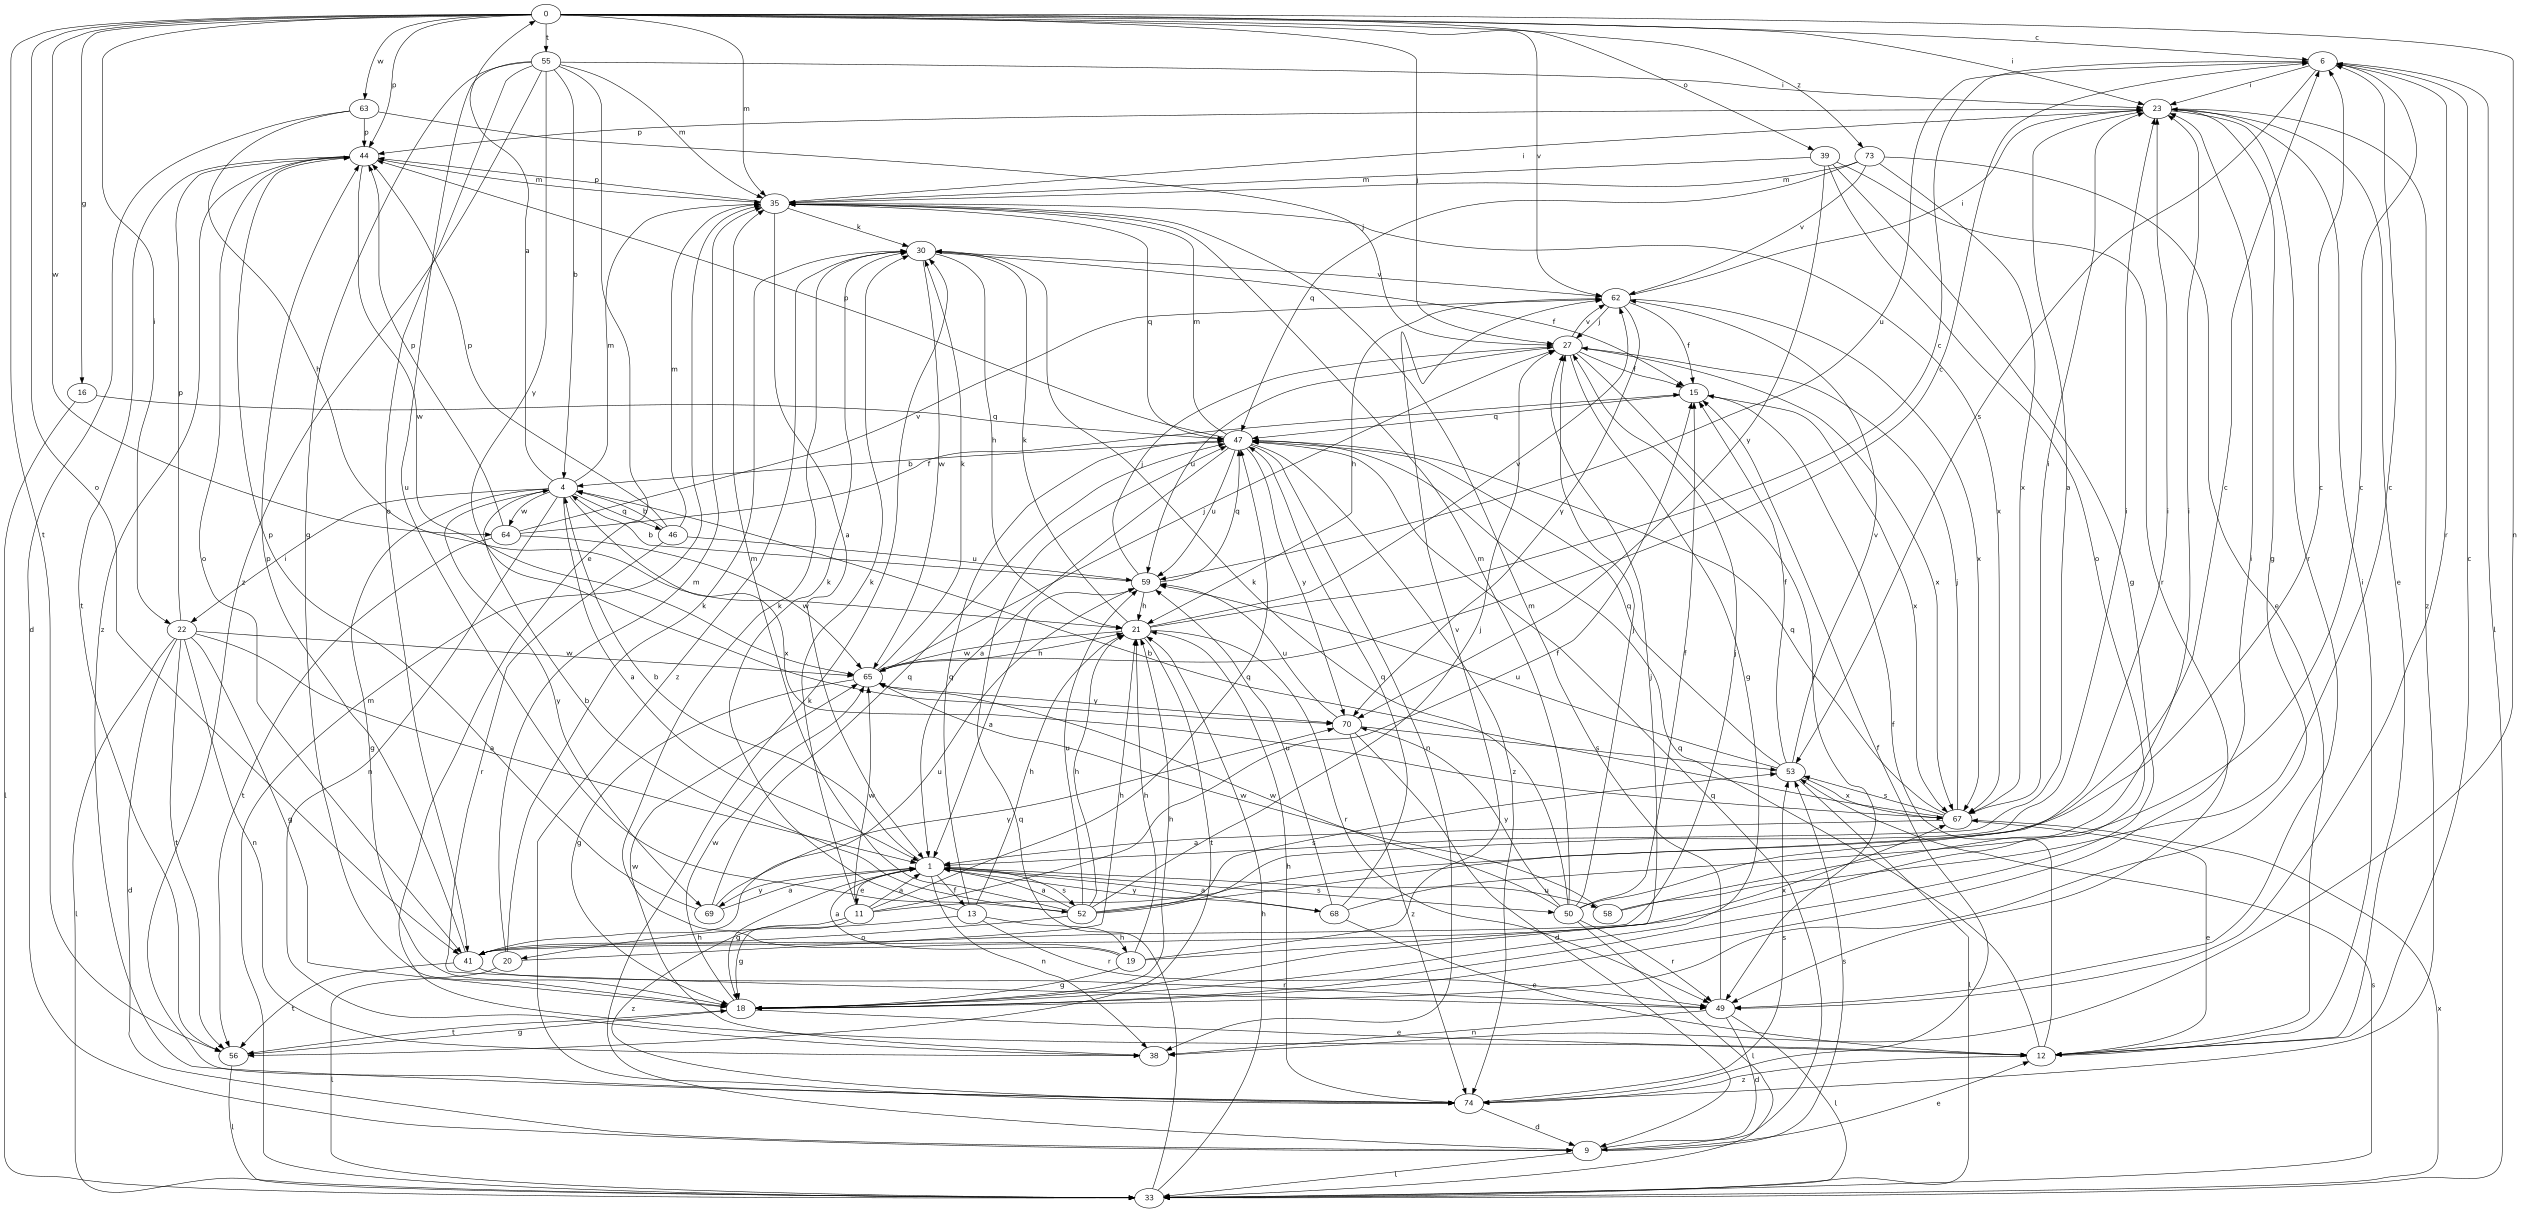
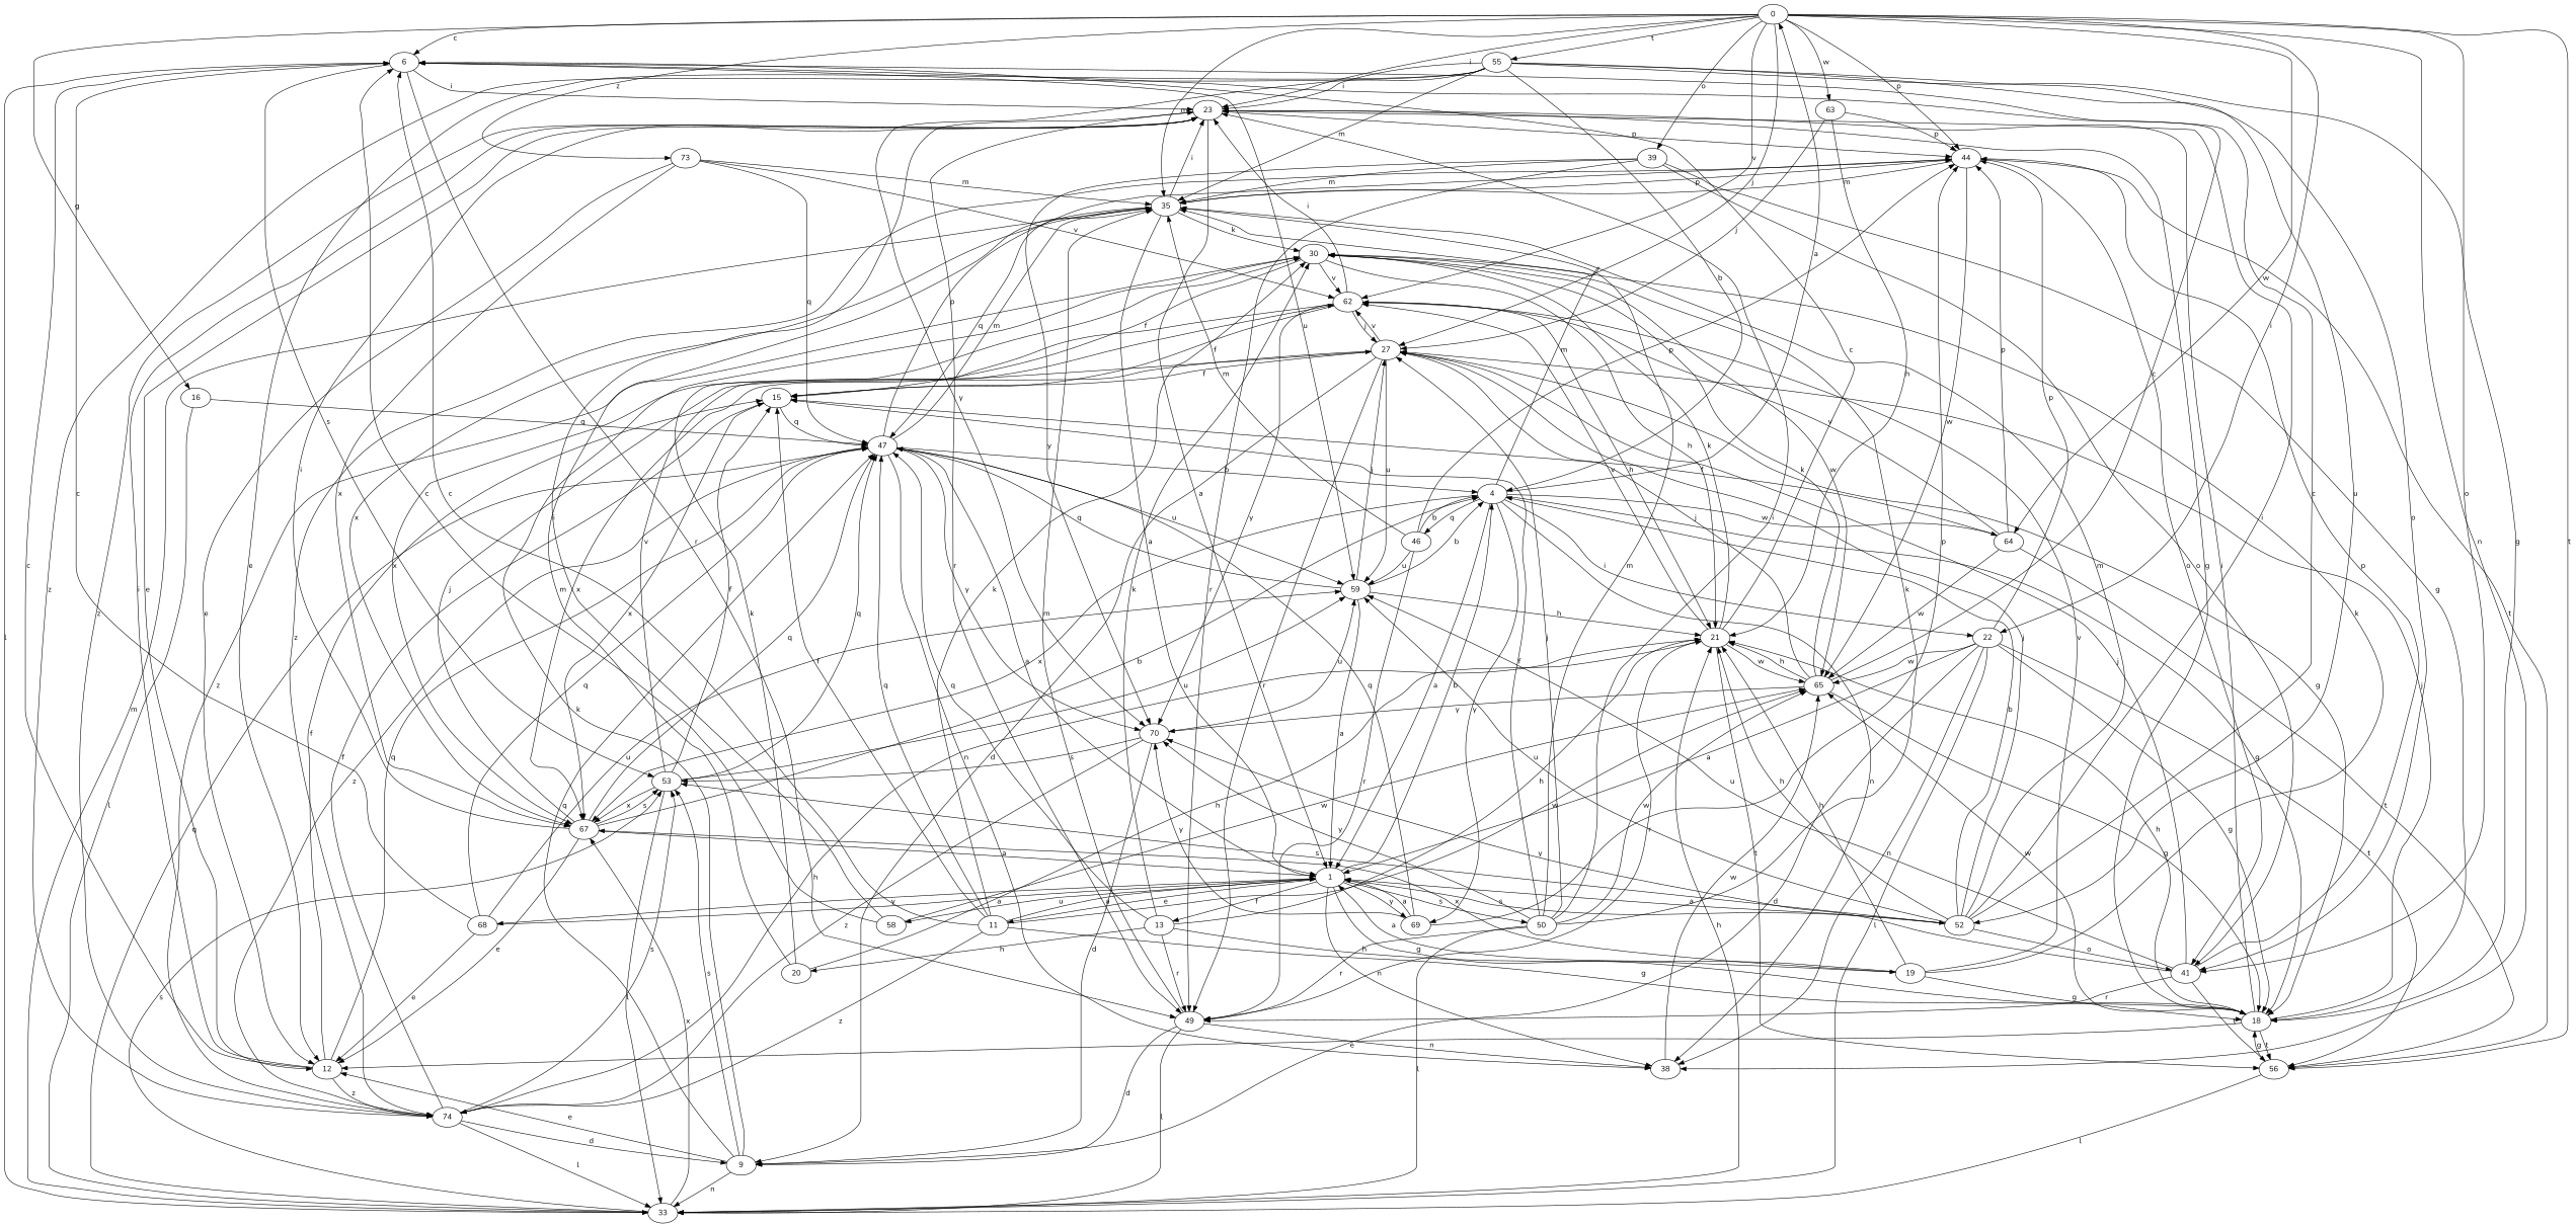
  strict digraph {
    fontname=Nunito
    node [fontname=Nunito]
    edge [fontname=Nunito]
    0
    6
    16
    22
    27
    35
    38
    39
    41
    44
    55
    56
    62
    63
    64
    73
    23
    33
    49
    53
    59
    47
    1
    18
    9
    65
    67
    15
    30
    70
    74
    4
    52
    12
    21
    11
    13
    50
    58
    68
    69
    46
    19
    20
    0 -> 6 [label=c]
    0 -> 16 [label=g]
    0 -> 22 [label=i]
    0 -> 27 [label=j]
    0 -> 35 [label=m]
    0 -> 38 [label=n]
    0 -> 39 [label=o]
    0 -> 41 [label=o]
    0 -> 44 [label=p]
    0 -> 55 [label=t]
    0 -> 56 [label=t]
    0 -> 62 [label=v]
    0 -> 63 [label=w]
    0 -> 64 [label=w]
    0 -> 73 [label=z]
    0 -> 23 [label=i]
    6 -> 23 [label=i]
    6 -> 33 [label=l]
    6 -> 49 [label=r]
    6 -> 53 [label=s]
    6 -> 59 [label=u]
    16 -> 33 [label=l]
    16 -> 47 [label=q]
    22 -> 38 [label=n]
    22 -> 44 [label=p]
    22 -> 56 [label=t]
    22 -> 33 [label=l]
    22 -> 1 [label=a]
    22 -> 18 [label=g]
    22 -> 9 [label=d]
    22 -> 65 [label=w]
    27 -> 62 [label=v]
    27 -> 49 [label=r]
    27 -> 59 [label=u]
    27 -> 18 [label=g]
-   63 -> 9 [label=d]
+   27 -> 9 [label=d]
    27 -> 67 [label=x]
    27 -> 15 [label=f]
    35 -> 44 [label=p]
    35 -> 23 [label=i]
    35 -> 47 [label=q]
    35 -> 1 [label=a]
    35 -> 67 [label=x]
    35 -> 30 [label=k]
    38 -> 65 [label=w]
    39 -> 35 [label=m]
    39 -> 41 [label=o]
    39 -> 49 [label=r]
    39 -> 18 [label=g]
    39 -> 70 [label=y]
    41 -> 27 [label=j]
    41 -> 44 [label=p]
    41 -> 56 [label=t]
    41 -> 49 [label=r]
    41 -> 59 [label=u]
+   41 -> 70 [label=y]
    44 -> 35 [label=m]
    44 -> 41 [label=o]
    44 -> 56 [label=t]
    44 -> 65 [label=w]
    44 -> 74 [label=z]
    55 -> 35 [label=m]
    55 -> 41 [label=o]
    55 -> 23 [label=i]
    55 -> 18 [label=g]
    55 -> 70 [label=y]
    55 -> 74 [label=z]
    55 -> 4 [label=b]
    55 -> 52 [label=u]
    55 -> 12 [label=e]
    56 -> 33 [label=l]
    56 -> 18 [label=g]
    62 -> 27 [label=j]
    62 -> 23 [label=i]
    62 -> 67 [label=x]
    62 -> 15 [label=f]
    62 -> 70 [label=y]
    62 -> 21 [label=h]
    63 -> 27 [label=j]
    63 -> 44 [label=p]
    63 -> 21 [label=h]
    64 -> 44 [label=p]
    64 -> 56 [label=t]
    64 -> 62 [label=v]
    64 -> 65 [label=w]
    64 -> 15 [label=f]
    73 -> 35 [label=m]
    73 -> 62 [label=v]
    73 -> 47 [label=q]
    73 -> 67 [label=x]
    73 -> 12 [label=e]
    23 -> 44 [label=p]
    23 -> 49 [label=r]
    23 -> 1 [label=a]
    23 -> 18 [label=g]
    23 -> 74 [label=z]
    23 -> 12 [label=e]
    33 -> 35 [label=m]
    33 -> 53 [label=s]
    33 -> 47 [label=q]
    33 -> 67 [label=x]
    33 -> 21 [label=h]
    49 -> 35 [label=m]
    49 -> 38 [label=n]
    49 -> 33 [label=l]
    49 -> 9 [label=d]
    53 -> 62 [label=v]
    53 -> 33 [label=l]
    53 -> 59 [label=u]
    53 -> 47 [label=q]
    53 -> 67 [label=x]
    53 -> 15 [label=f]
    59 -> 27 [label=j]
    59 -> 47 [label=q]
    59 -> 1 [label=a]
    59 -> 4 [label=b]
    59 -> 21 [label=h]
    47 -> 35 [label=m]
    47 -> 38 [label=n]
    47 -> 44 [label=p]
    47 -> 59 [label=u]
    47 -> 1 [label=a]
    47 -> 70 [label=y]
    47 -> 74 [label=z]
    47 -> 4 [label=b]
    1 -> 38 [label=n]
    1 -> 18 [label=g]
    1 -> 4 [label=b]
    1 -> 52 [label=s]
    1 -> 11 [label=e]
    1 -> 13 [label=f]
    1 -> 50 [label=s]
    1 -> 58 [label=u]
    1 -> 68 [label=y]
    1 -> 69 [label=y]
    18 -> 27 [label=j]
    18 -> 56 [label=t]
    18 -> 23 [label=i]
    18 -> 65 [label=w]
    18 -> 12 [label=e]
    18 -> 21 [label=h]
-   9 -> 33 [label=l]
+   9 -> 33 [label=n]
    9 -> 53 [label=s]
    9 -> 47 [label=q]
    9 -> 30 [label=k]
    9 -> 12 [label=e]
    65 -> 6 [label=c]
    65 -> 27 [label=j]
    65 -> 18 [label=g]
    65 -> 30 [label=k]
    65 -> 70 [label=y]
    65 -> 21 [label=h]
    67 -> 27 [label=j]
    67 -> 23 [label=i]
    67 -> 53 [label=s]
    67 -> 47 [label=q]
    67 -> 1 [label=a]
    67 -> 4 [label=b]
    67 -> 12 [label=e]
    15 -> 47 [label=q]
    15 -> 67 [label=x]
    30 -> 62 [label=v]
    30 -> 65 [label=w]
    30 -> 15 [label=f]
    30 -> 74 [label=z]
    30 -> 21 [label=h]
    70 -> 53 [label=s]
    70 -> 59 [label=u]
    70 -> 9 [label=d]
    70 -> 74 [label=z]
    74 -> 53 [label=s]
    74 -> 9 [label=d]
    74 -> 15 [label=f]
    74 -> 21 [label=h]
    4 -> 0 [label=a]
    4 -> 22 [label=i]
    4 -> 35 [label=m]
    4 -> 38 [label=n]
    4 -> 64 [label=w]
    4 -> 1 [label=a]
    4 -> 18 [label=g]
    4 -> 67 [label=x]
    4 -> 69 [label=y]
    4 -> 46 [label=q]
    52 -> 6 [label=c]
    52 -> 27 [label=j]
    52 -> 35 [label=m]
    52 -> 41 [label=o]
    52 -> 23 [label=i]
    52 -> 53 [label=s]
    52 -> 59 [label=u]
    52 -> 1 [label=a]
    52 -> 4 [label=b]
    52 -> 21 [label=h]
    12 -> 6 [label=c]
    12 -> 23 [label=i]
    12 -> 47 [label=q]
    12 -> 15 [label=f]
    12 -> 74 [label=z]
    21 -> 6 [label=c]
    21 -> 56 [label=t]
    21 -> 62 [label=v]
    21 -> 49 [label=r]
    21 -> 65 [label=w]
    21 -> 30 [label=k]
    11 -> 6 [label=c]
    11 -> 47 [label=q]
    11 -> 1 [label=a]
    11 -> 18 [label=g]
    11 -> 65 [label=w]
    11 -> 15 [label=f]
    11 -> 30 [label=k]
    11 -> 74 [label=z]
    13 -> 49 [label=r]
    13 -> 47 [label=q]
    13 -> 30 [label=k]
    13 -> 21 [label=h]
    13 -> 19 [label=h]
    13 -> 20 [label=h]
    50 -> 27 [label=j]
    50 -> 35 [label=m]
    50 -> 23 [label=i]
    50 -> 33 [label=l]
    50 -> 49 [label=r]
    50 -> 65 [label=w]
    50 -> 15 [label=f]
    50 -> 30 [label=k]
    50 -> 70 [label=y]
    58 -> 6 [label=c]
    58 -> 23 [label=i]
    58 -> 65 [label=w]
    68 -> 6 [label=c]
    68 -> 59 [label=u]
    68 -> 47 [label=q]
    68 -> 1 [label=a]
    68 -> 12 [label=e]
    69 -> 44 [label=p]
    69 -> 47 [label=q]
    69 -> 1 [label=a]
    69 -> 70 [label=y]
    46 -> 35 [label=m]
    46 -> 44 [label=p]
    46 -> 49 [label=r]
    46 -> 59 [label=u]
    46 -> 4 [label=b]
    19 -> 62 [label=v]
    19 -> 1 [label=a]
    19 -> 18 [label=g]
    19 -> 67 [label=x]
    19 -> 30 [label=k]
    19 -> 21 [label=h]
    20 -> 35 [label=m]
-   20 -> 33 [label=l]
+   74 -> 33 [label=l]
    20 -> 30 [label=k]
    20 -> 21 [label=h]
  }
